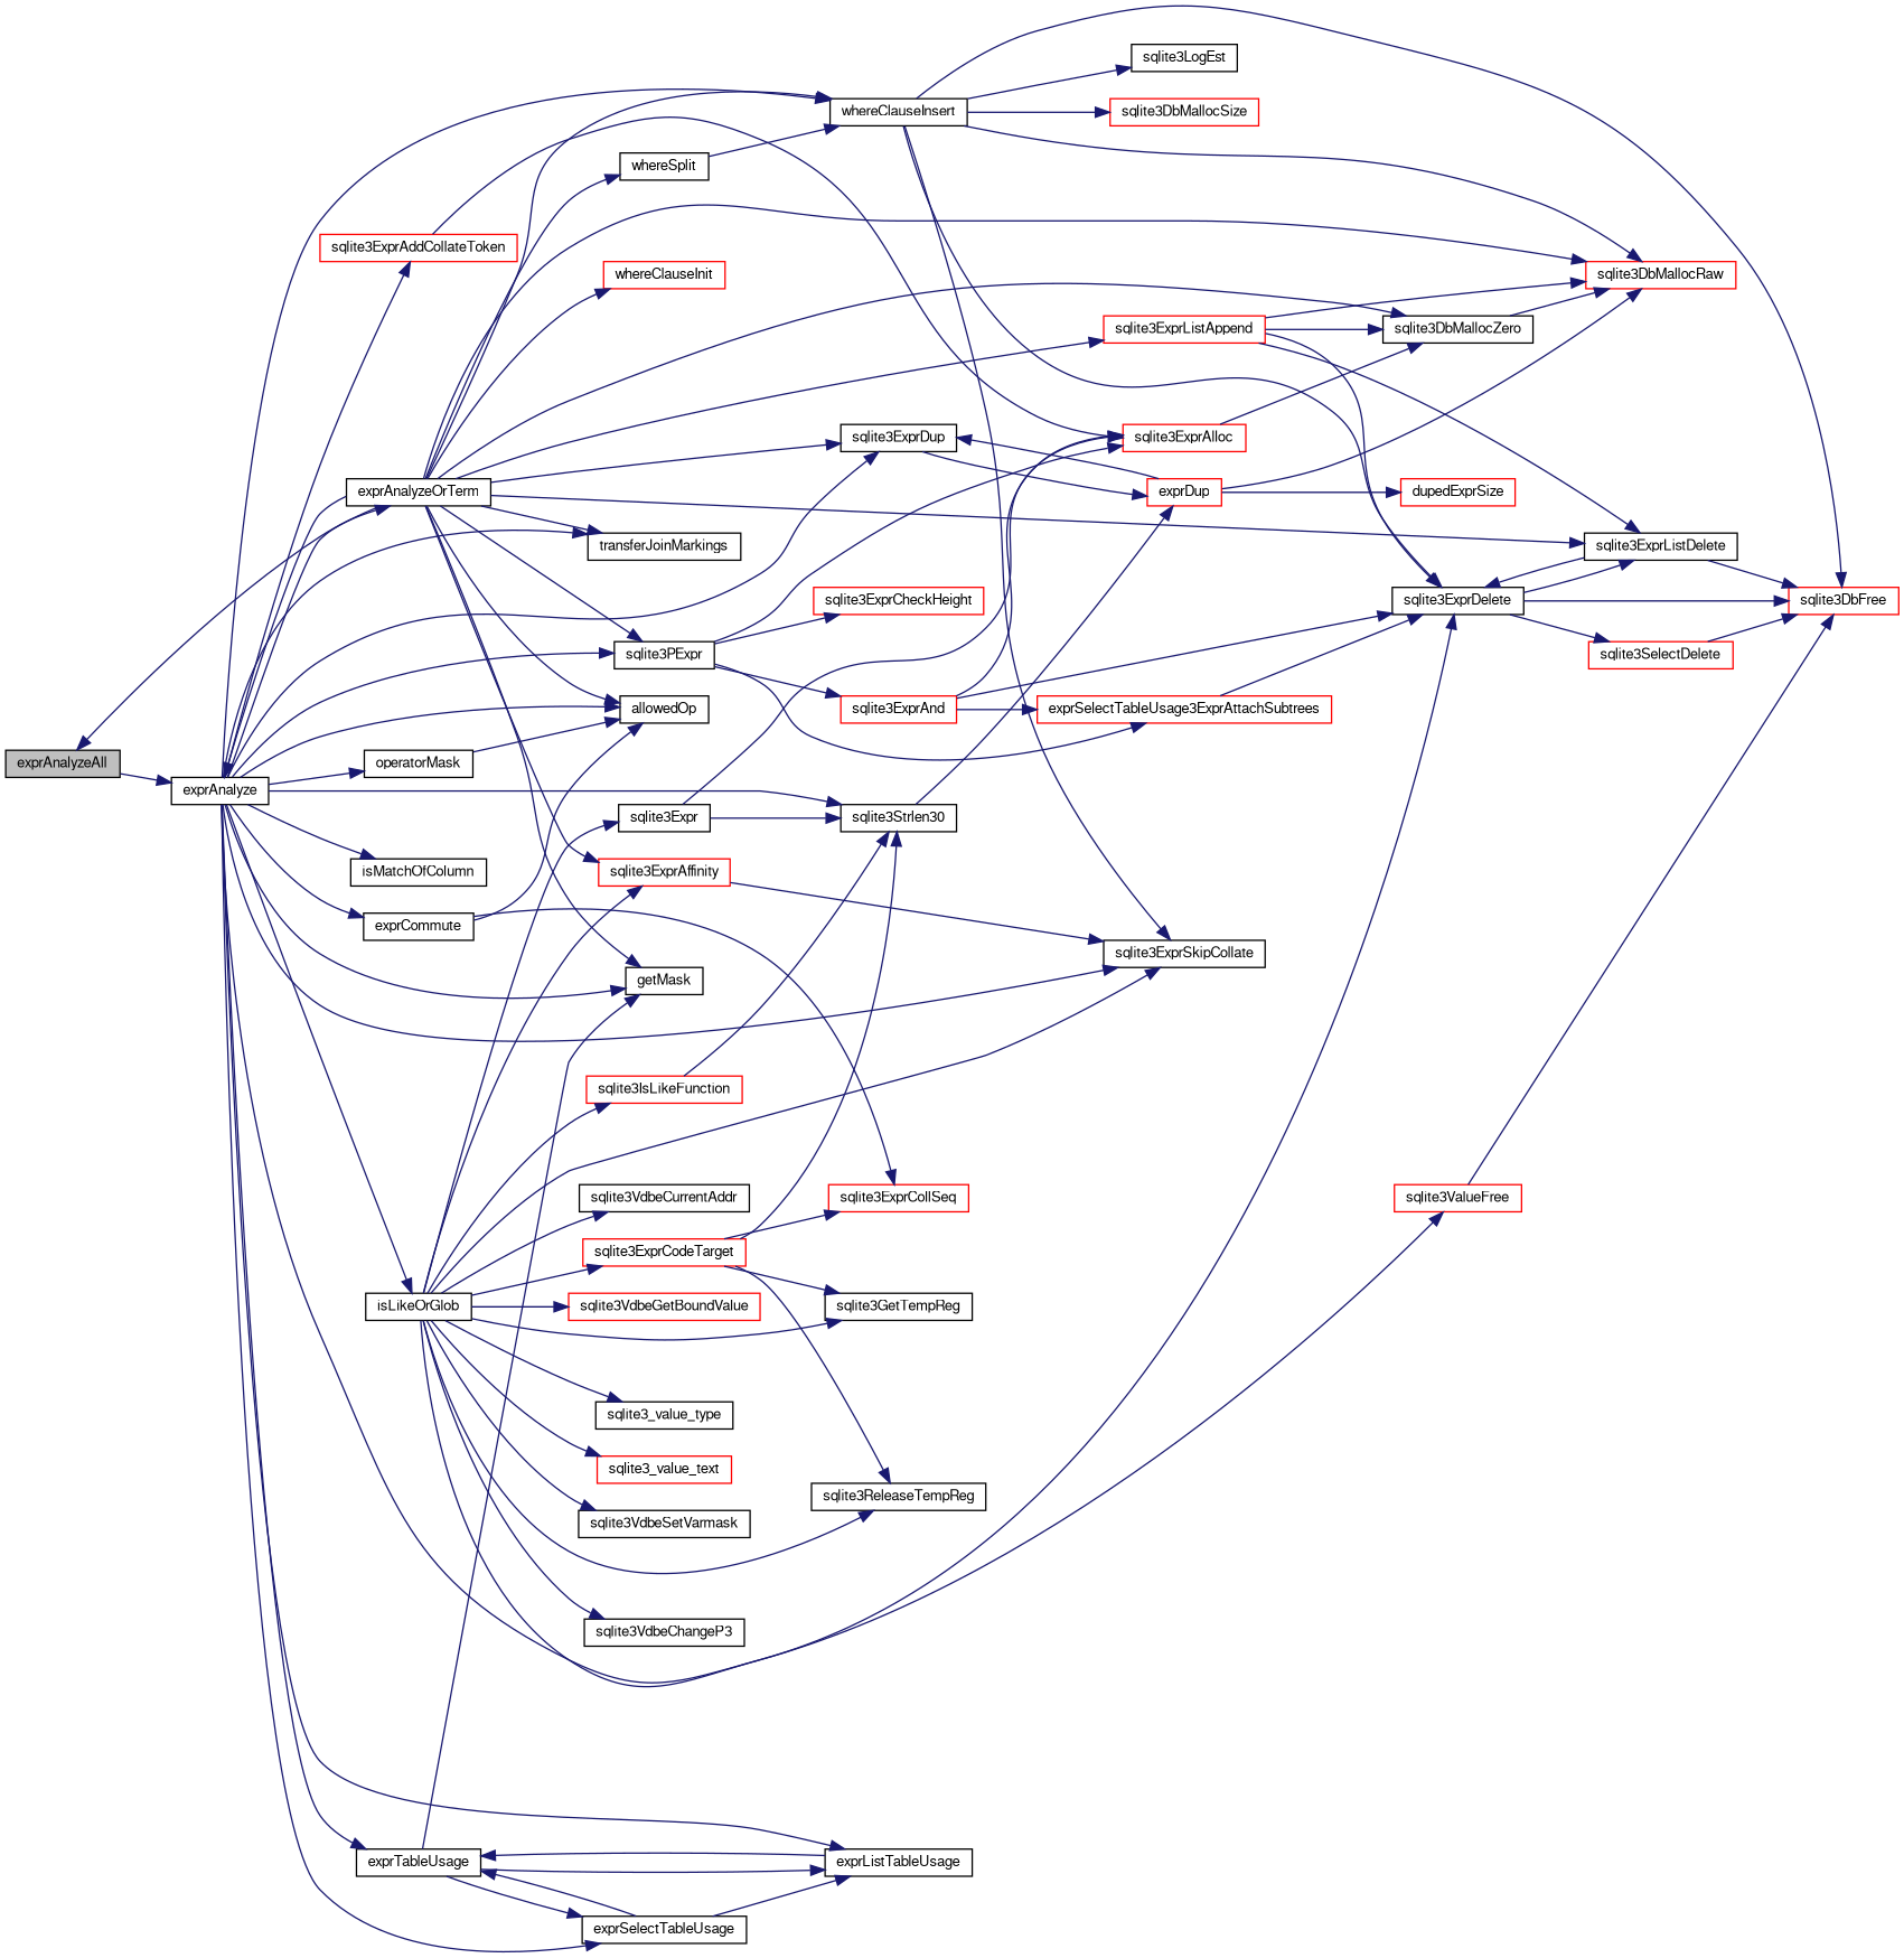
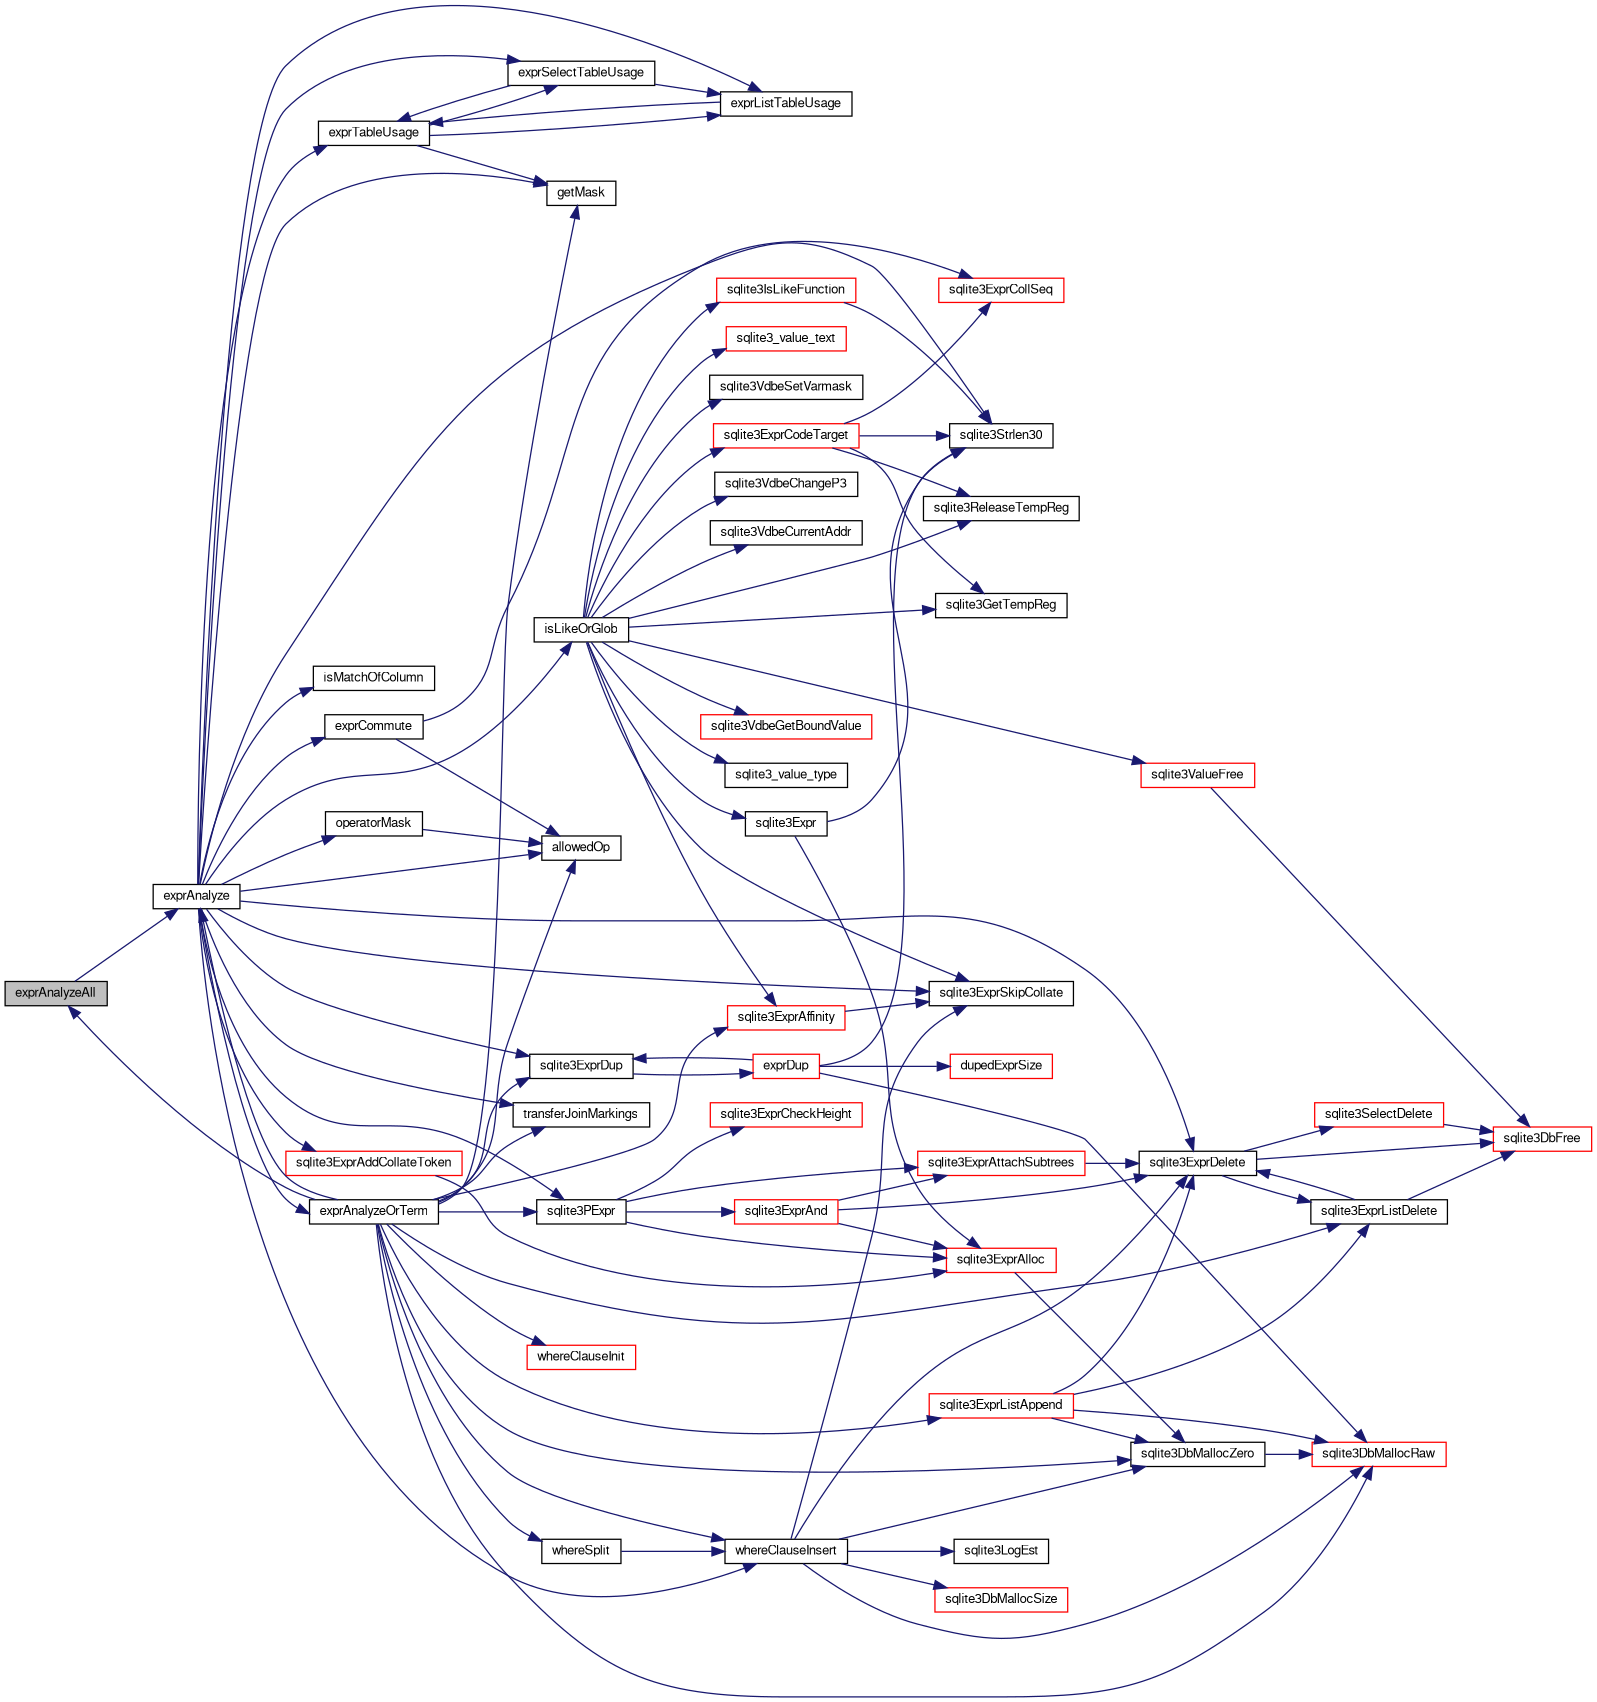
  digraph {
    rankdir=LR
    node [color=black fillcolor=white fontname=FreeSans fontsize=10 shape=record style=filled]
    edge [color=midnightblue fontname=FreeSans fontsize=10 labelfontname=FreeSans labelfontsize=10 style=solid]
    n1 [fillcolor=grey75 fontcolor=black height=0.2 label=exprAnalyzeAll width=0.4]
    n2 [height=0.2 label=exprAnalyze width=0.4]
    n3 [height=0.2 label=exprTableUsage width=0.4]
    n4 [height=0.2 label=getMask width=0.4]
    n5 [height=0.2 label=exprSelectTableUsage width=0.4]
    n6 [height=0.2 label=exprListTableUsage width=0.4]
    n7 [height=0.2 label=allowedOp width=0.4]
    n8 [height=0.2 label=sqlite3ExprSkipCollate width=0.4]
    n9 [height=0.2 label=operatorMask width=0.4]
    n10 [height=0.2 label=sqlite3ExprDup width=0.4]
    n11 [height=0.2 label=sqlite3Strlen30 width=0.4]
    n12 [height=0.2 label=sqlite3ExprDelete width=0.4]
    n13 [height=0.2 label=whereClauseInsert width=0.4]
    n14 [height=0.2 label=exprCommute width=0.4]
    n15 [height=0.2 label=sqlite3PExpr width=0.4]
    n16 [height=0.2 label=transferJoinMarkings width=0.4]
    n17 [height=0.2 label=exprAnalyzeOrTerm width=0.4]
    n18 [height=0.2 label=isLikeOrGlob width=0.4]
    n19 [color=red height=0.2 label=sqlite3ExprAddCollateToken width=0.4]
    n20 [height=0.2 label=isMatchOfColumn width=0.4]
    n21 [color=red height=0.2 label=exprDup width=0.4]
    n22 [color=red height=0.2 label=sqlite3DbFree width=0.4]
    n23 [color=red height=0.2 label=sqlite3SelectDelete width=0.4]
    n24 [height=0.2 label=sqlite3ExprListDelete width=0.4]
    n25 [color=red height=0.2 label=sqlite3DbMallocRaw width=0.4]
    n26 [color=red height=0.2 label=sqlite3DbMallocSize width=0.4]
    n27 [height=0.2 label=sqlite3LogEst width=0.4]
    n28 [color=red height=0.2 label=sqlite3ExprCollSeq width=0.4]
    n29 [color=red height=0.2 label=sqlite3ExprAnd width=0.4]
    n30 [color=red height=0.2 label=sqlite3ExprAlloc width=0.4]
-   n31 [color=red height=0.2 label=exprSelectTableUsage3ExprAttachSubtrees width=0.4]
+   n31 [color=red height=0.2 label=sqlite3ExprAttachSubtrees width=0.4]
    n32 [color=red height=0.2 label=sqlite3ExprCheckHeight width=0.4]
    n33 [height=0.2 label=sqlite3DbMallocZero width=0.4]
    n34 [color=red height=0.2 label=whereClauseInit width=0.4]
    n35 [height=0.2 label=whereSplit width=0.4]
    n36 [color=red height=0.2 label=sqlite3ExprAffinity width=0.4]
    n37 [color=red height=0.2 label=sqlite3ExprListAppend width=0.4]
    n38 [color=red height=0.2 label=sqlite3IsLikeFunction width=0.4]
    n39 [color=red height=0.2 label=sqlite3VdbeGetBoundValue width=0.4]
    n40 [height=0.2 label=sqlite3_value_type width=0.4]
    n41 [color=red height=0.2 label=sqlite3_value_text width=0.4]
    n42 [height=0.2 label=sqlite3VdbeSetVarmask width=0.4]
    n43 [height=0.2 label=sqlite3Expr width=0.4]
    n44 [height=0.2 label=sqlite3GetTempReg width=0.4]
    n45 [color=red height=0.2 label=sqlite3ExprCodeTarget width=0.4]
    n46 [height=0.2 label=sqlite3ReleaseTempReg width=0.4]
    n47 [height=0.2 label=sqlite3VdbeChangeP3 width=0.4]
    n48 [height=0.2 label=sqlite3VdbeCurrentAddr width=0.4]
    n49 [color=red height=0.2 label=sqlite3ValueFree width=0.4]
    n50 [color=red height=0.2 label=dupedExprSize width=0.4]
    n1 -> n2
    n2 -> n3
    n2 -> n4
    n2 -> n5
    n2 -> n6
    n2 -> n7
    n2 -> n8
    n2 -> n9
    n2 -> n10
    n2 -> n11
    n2 -> n12
    n2 -> n13
    n2 -> n14
    n2 -> n15
    n2 -> n16
    n2 -> n17
    n2 -> n18
    n2 -> n19
    n2 -> n20
    n3 -> n4
    n3 -> n5
    n3 -> n6
    n5 -> n3
    n5 -> n6
    n6 -> n3
    n9 -> n7
    n10 -> n21
    n12 -> n22
    n12 -> n23
    n12 -> n24
    n13 -> n8
    n13 -> n12
-   n13 -> n22
+   n13 -> n33
    n13 -> n25
    n13 -> n26
    n13 -> n27
    n14 -> n7
    n14 -> n28
    n15 -> n29
    n15 -> n30
    n15 -> n31
    n15 -> n32
    n17 -> n1
    n17 -> n2
    n17 -> n4
    n17 -> n7
    n17 -> n10
    n17 -> n13
    n17 -> n15
    n17 -> n16
    n17 -> n24
    n17 -> n25
    n17 -> n33
    n17 -> n34
    n17 -> n35
    n17 -> n36
    n17 -> n37
    n18 -> n8
    n18 -> n36
    n18 -> n38
    n18 -> n39
    n18 -> n40
    n18 -> n41
    n18 -> n42
    n18 -> n43
    n18 -> n44
    n18 -> n45
    n18 -> n46
    n18 -> n47
    n18 -> n48
    n18 -> n49
    n19 -> n30
    n21 -> n10
-   n11 -> n21
+   n21 -> n11
    n21 -> n25
    n21 -> n50
    n23 -> n22
    n24 -> n12
    n24 -> n22
    n29 -> n12
    n29 -> n30
    n29 -> n31
    n30 -> n33
    n31 -> n12
    n33 -> n25
    n35 -> n13
    n36 -> n8
    n37 -> n12
    n37 -> n24
    n37 -> n25
    n37 -> n33
    n38 -> n11
    n43 -> n11
    n43 -> n30
    n45 -> n11
    n45 -> n28
    n45 -> n44
    n45 -> n46
    n49 -> n22
  }
